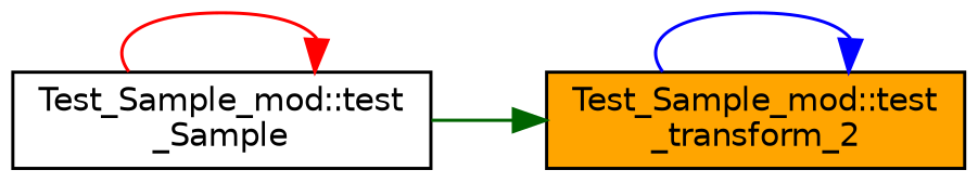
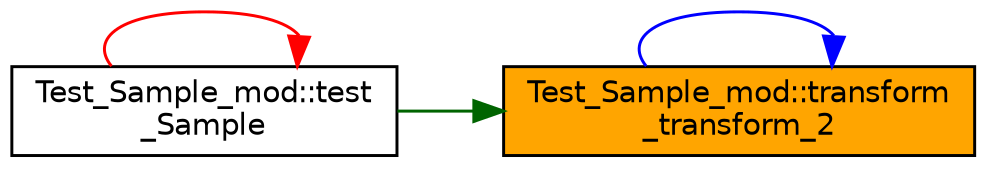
  digraph {
    rankdir=RL
    node [color=black fontname=Helvetica fontsize=10 shape=record style=filled]
    edge [dir=back fontname=Helvetica fontsize=10 labelfontname=Helvetica labelfontsize=10 style=solid]
-   n1 [fillcolor=orange fontcolor=black height=0.2 label="Test_Sample_mod::test\l_transform_2" width=0.4]
+   n1 [fillcolor=orange fontcolor=black height=0.2 label="Test_Sample_mod::transform\l_transform_2" width=0.4]
    n2 [fillcolor=white height=0.2 label="Test_Sample_mod::test\l_Sample" width=0.4]
    n1 -> n1 [color=blue]
    n1 -> n2 [color=darkgreen]
    n2 -> n2 [color=red]
  }
